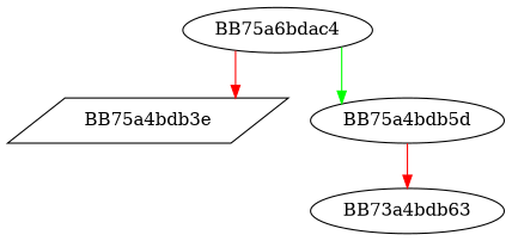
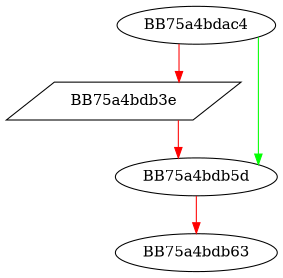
  digraph {
    splines=ortho
    node [shape=ellipse]
    edge [color=red]
    BB75a4bdb3e [shape=parallelogram]
-   BB75a4bdac4 [label=BB75a6bdac4]
+   BB75a4bdac4
    BB75a4bdb5d
-   BB75a4bdb63 [label=BB73a4bdb63]
+   BB75a4bdb63
+   BB75a4bdb3e -> BB75a4bdb5d
    BB75a4bdac4 -> BB75a4bdb3e
    BB75a4bdac4 -> BB75a4bdb5d [color=green]
    BB75a4bdb5d -> BB75a4bdb63
  }
